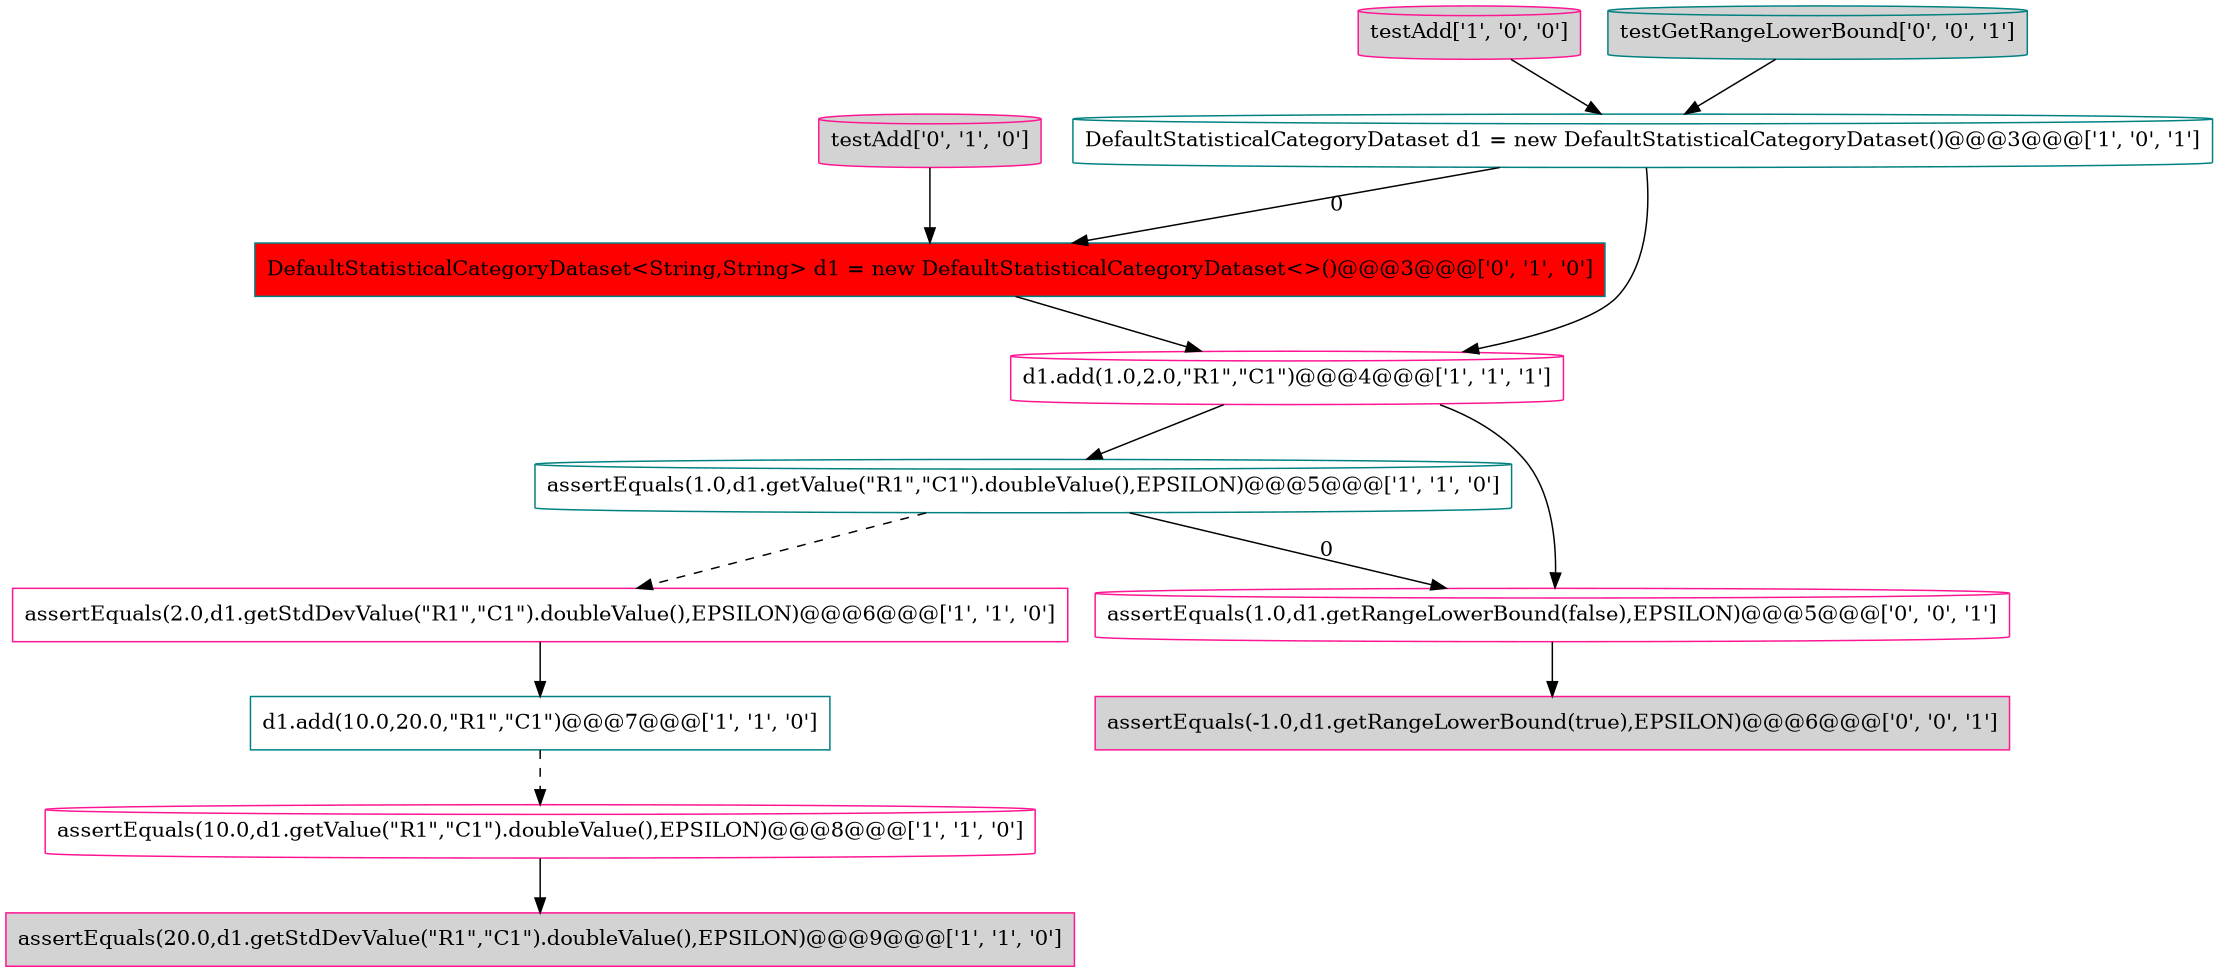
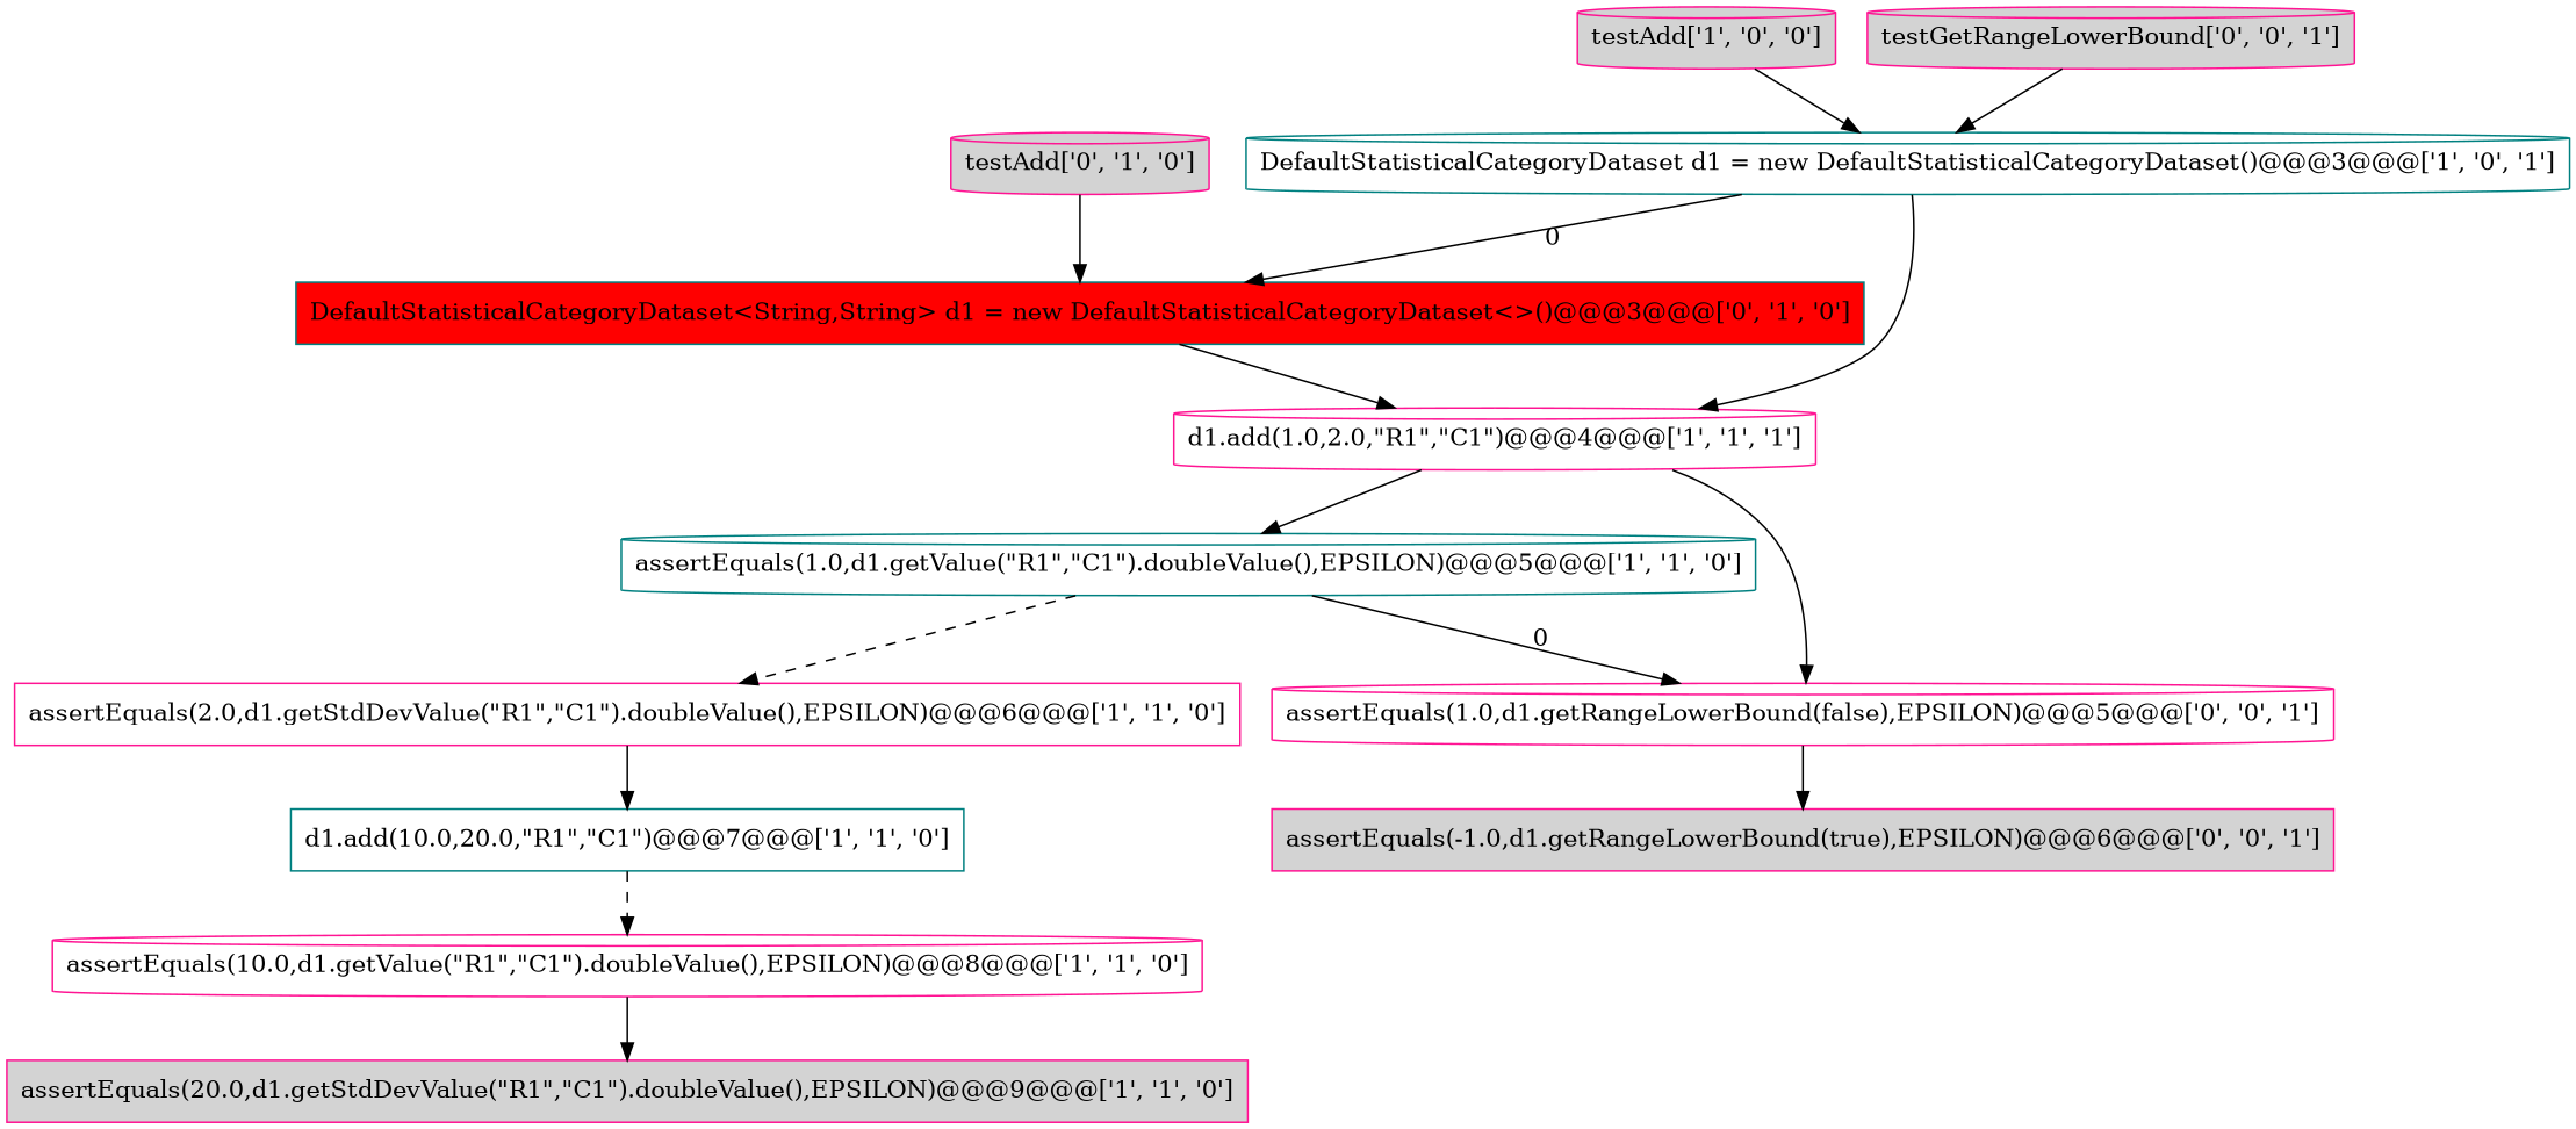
  digraph {
    node [fillcolor=white shape=cylinder style=filled color=deeppink]
    edge [style=solid]
    n1 [label="DefaultStatisticalCategoryDataset d1 = new DefaultStatisticalCategoryDataset()@@@3@@@['1', '0', '1']" color=teal]
    n2 [fillcolor=red label="DefaultStatisticalCategoryDataset<String,String> d1 = new DefaultStatisticalCategoryDataset<>()@@@3@@@['0', '1', '0']" shape=box color=teal]
    n3 [label="d1.add(1.0,2.0,\"R1\",\"C1\")@@@4@@@['1', '1', '1']"]
    n4 [fillcolor=lightgray label="testAdd['1', '0', '0']"]
    n5 [fillcolor=lightgray label="assertEquals(-1.0,d1.getRangeLowerBound(true),EPSILON)@@@6@@@['0', '0', '1']" shape=box]
    n6 [fillcolor=lightgray label="assertEquals(20.0,d1.getStdDevValue(\"R1\",\"C1\").doubleValue(),EPSILON)@@@9@@@['1', '1', '0']" shape=box]
-   n7 [fillcolor=lightgray label="testGetRangeLowerBound['0', '0', '1']" color=teal]
+   n7 [fillcolor=lightgray label="testGetRangeLowerBound['0', '0', '1']"]
    n8 [label="assertEquals(1.0,d1.getValue(\"R1\",\"C1\").doubleValue(),EPSILON)@@@5@@@['1', '1', '0']" color=teal]
    n9 [label="assertEquals(2.0,d1.getStdDevValue(\"R1\",\"C1\").doubleValue(),EPSILON)@@@6@@@['1', '1', '0']" shape=box]
    n10 [label="assertEquals(1.0,d1.getRangeLowerBound(false),EPSILON)@@@5@@@['0', '0', '1']"]
    n11 [fillcolor=lightgray label="testAdd['0', '1', '0']"]
    n12 [label="d1.add(10.0,20.0,\"R1\",\"C1\")@@@7@@@['1', '1', '0']" shape=box color=teal]
    n13 [label="assertEquals(10.0,d1.getValue(\"R1\",\"C1\").doubleValue(),EPSILON)@@@8@@@['1', '1', '0']"]
    n1 -> n2 [label=0]
    n1 -> n3
    n2 -> n3
    n3 -> n8
    n3 -> n10
    n4 -> n1
    n7 -> n1
    n8 -> n9 [style=dashed]
    n8 -> n10 [label=0]
    n9 -> n12
    n10 -> n5
    n11 -> n2
    n12 -> n13 [style=dashed]
    n13 -> n6
  }
